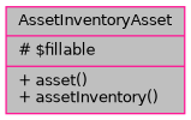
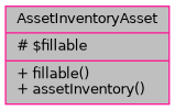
  digraph {
-   n1 [color=deeppink fillcolor=grey75 fontcolor=black fontname=Helvetica fontsize=10 height=0.2 label="{AssetInventoryAsset\n|# $fillable\l|+ asset()\l+ assetInventory()\l}" shape=record style=filled width=0.4]
+   n1 [color=deeppink fillcolor=grey75 fontcolor=black fontname=Helvetica fontsize=10 height=0.2 label="{AssetInventoryAsset\n|# $fillable\l|+ fillable()\l+ assetInventory()\l}" shape=record style=filled width=0.4]
  }
